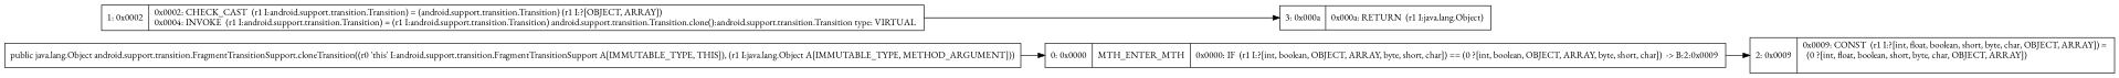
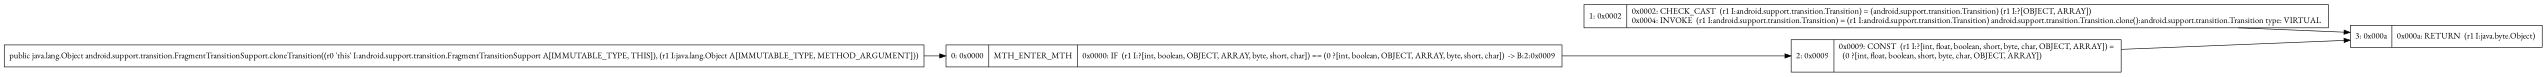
  digraph {
    fontname="EB Garamond"
    rankdir=LR
    node [fontname="EB Garamond" shape=record]
    edge [fontname="EB Garamond"]
    n1 [label="{0\:\ 0x0000|MTH_ENTER_MTH\l|0x0000: IF  (r1 I:?[int, boolean, OBJECT, ARRAY, byte, short, char]) == (0 ?[int, boolean, OBJECT, ARRAY, byte, short, char])  \-\> B:2:0x0009 \l}"]
    n2 [label="{2\:\ 0x0009|0x0009: CONST  (r1 I:?[int, float, boolean, short, byte, char, OBJECT, ARRAY]) = \l  (0 ?[int, float, boolean, short, byte, char, OBJECT, ARRAY])\l \l}"]
    n3 [label="{1\:\ 0x0002|0x0002: CHECK_CAST  (r1 I:android.support.transition.Transition) = (android.support.transition.Transition) (r1 I:?[OBJECT, ARRAY]) \l0x0004: INVOKE  (r1 I:android.support.transition.Transition) = (r1 I:android.support.transition.Transition) android.support.transition.Transition.clone():android.support.transition.Transition type: VIRTUAL \l}"]
-   n4 [label="{3\:\ 0x000a|0x000a: RETURN  (r1 I:java.lang.Object) \l}"]
+   n4 [label="{3\:\ 0x000a|0x000a: RETURN  (r1 I:java.byte.Object) \l}"]
    n5 [label="{public java.lang.Object android.support.transition.FragmentTransitionSupport.cloneTransition((r0 'this' I:android.support.transition.FragmentTransitionSupport A[IMMUTABLE_TYPE, THIS]), (r1 I:java.lang.Object A[IMMUTABLE_TYPE, METHOD_ARGUMENT])) }"]
    n1 -> n2
+   n2 -> n4
    n3 -> n4
    n5 -> n1
  }
